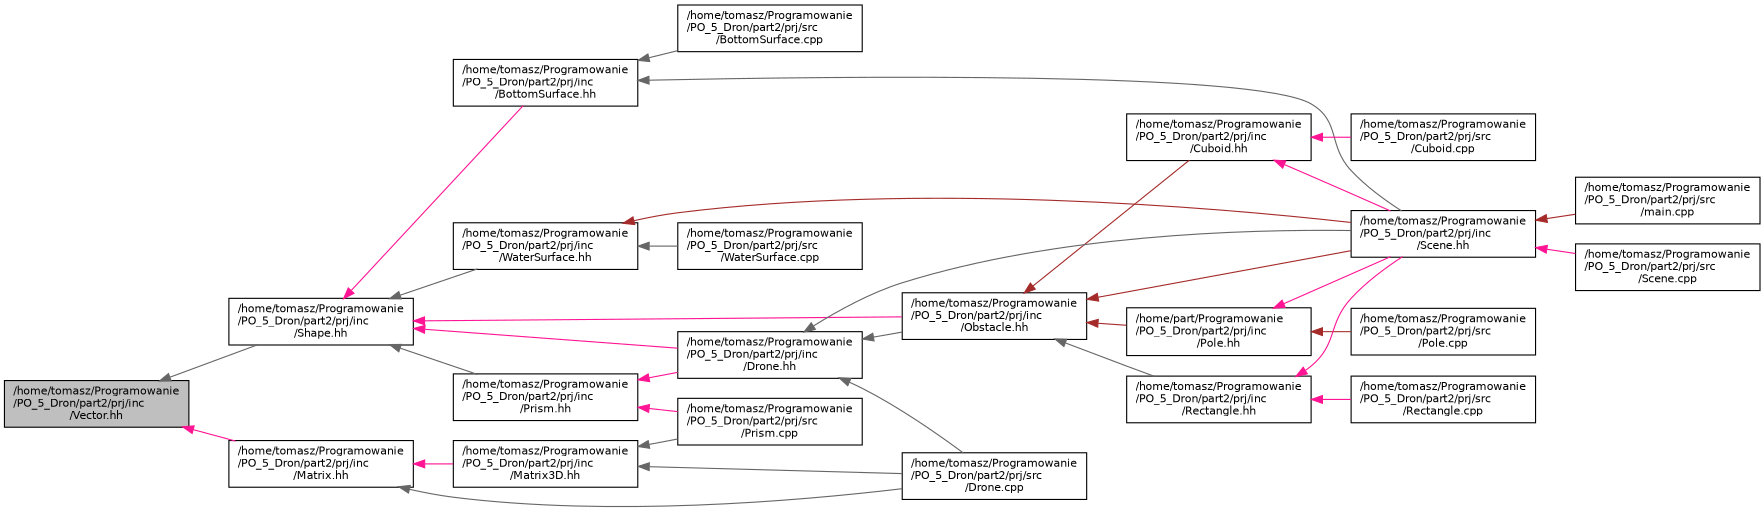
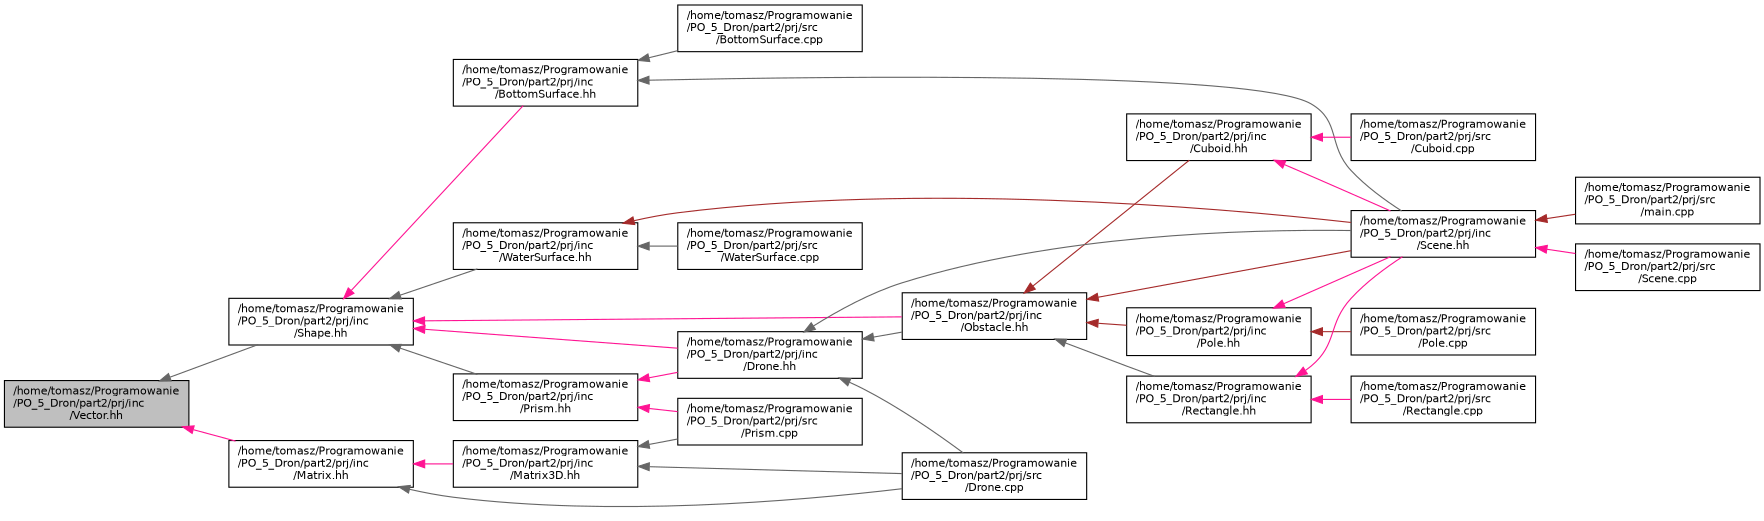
  digraph {
    rankdir=LR
    node [color=black fillcolor=white fontname=Helvetica fontsize=10 shape=record style=filled]
    edge [color=gray40 dir=back fontname=Helvetica fontsize=10 labelfontname=Helvetica labelfontsize=10 style=solid]
    n1 [fillcolor=grey75 fontcolor=black height=0.2 label="/home/tomasz/Programowanie\l/PO_5_Dron/part2/prj/inc\l/Vector.hh" width=0.4]
    n2 [height=0.2 label="/home/tomasz/Programowanie\l/PO_5_Dron/part2/prj/inc\l/Shape.hh" width=0.4]
    n3 [height=0.2 label="/home/tomasz/Programowanie\l/PO_5_Dron/part2/prj/inc\l/Matrix.hh" width=0.4]
    n4 [height=0.2 label="/home/tomasz/Programowanie\l/PO_5_Dron/part2/prj/inc\l/BottomSurface.hh" width=0.4]
    n5 [height=0.2 label="/home/tomasz/Programowanie\l/PO_5_Dron/part2/prj/inc\l/Obstacle.hh" width=0.4]
    n6 [height=0.2 label="/home/tomasz/Programowanie\l/PO_5_Dron/part2/prj/inc\l/Drone.hh" width=0.4]
    n7 [height=0.2 label="/home/tomasz/Programowanie\l/PO_5_Dron/part2/prj/inc\l/Prism.hh" width=0.4]
    n8 [height=0.2 label="/home/tomasz/Programowanie\l/PO_5_Dron/part2/prj/inc\l/WaterSurface.hh" width=0.4]
    n9 [height=0.2 label="/home/tomasz/Programowanie\l/PO_5_Dron/part2/prj/inc\l/Scene.hh" width=0.4]
    n10 [height=0.2 label="/home/tomasz/Programowanie\l/PO_5_Dron/part2/prj/src\l/BottomSurface.cpp" width=0.4]
    n11 [height=0.2 label="/home/tomasz/Programowanie\l/PO_5_Dron/part2/prj/src\l/main.cpp" width=0.4]
    n12 [height=0.2 label="/home/tomasz/Programowanie\l/PO_5_Dron/part2/prj/src\l/Scene.cpp" width=0.4]
    n13 [height=0.2 label="/home/tomasz/Programowanie\l/PO_5_Dron/part2/prj/inc\l/Cuboid.hh" width=0.4]
-   n14 [height=0.2 label="/home/part/Programowanie\l/PO_5_Dron/part2/prj/inc\l/Pole.hh" width=0.4]
+   n14 [height=0.2 label="/home/tomasz/Programowanie\l/PO_5_Dron/part2/prj/inc\l/Pole.hh" width=0.4]
    n15 [height=0.2 label="/home/tomasz/Programowanie\l/PO_5_Dron/part2/prj/inc\l/Rectangle.hh" width=0.4]
    n16 [height=0.2 label="/home/tomasz/Programowanie\l/PO_5_Dron/part2/prj/src\l/Cuboid.cpp" width=0.4]
    n17 [height=0.2 label="/home/tomasz/Programowanie\l/PO_5_Dron/part2/prj/src\l/Pole.cpp" width=0.4]
    n18 [height=0.2 label="/home/tomasz/Programowanie\l/PO_5_Dron/part2/prj/src\l/Rectangle.cpp" width=0.4]
    n19 [height=0.2 label="/home/tomasz/Programowanie\l/PO_5_Dron/part2/prj/src\l/Drone.cpp" width=0.4]
    n20 [height=0.2 label="/home/tomasz/Programowanie\l/PO_5_Dron/part2/prj/src\l/Prism.cpp" width=0.4]
    n21 [height=0.2 label="/home/tomasz/Programowanie\l/PO_5_Dron/part2/prj/src\l/WaterSurface.cpp" width=0.4]
    n22 [height=0.2 label="/home/tomasz/Programowanie\l/PO_5_Dron/part2/prj/inc\l/Matrix3D.hh" width=0.4]
    n1 -> n2
    n1 -> n3 [color=deeppink]
    n2 -> n4 [color=deeppink]
    n2 -> n5 [color=deeppink]
    n2 -> n6 [color=deeppink]
    n2 -> n7
    n2 -> n8
    n3 -> n19
    n3 -> n22 [color=deeppink]
    n4 -> n9
    n4 -> n10
    n5 -> n9 [color=brown]
    n5 -> n13 [color=brown]
    n5 -> n14 [color=brown]
    n5 -> n15
    n6 -> n5
    n6 -> n9
    n6 -> n19
    n7 -> n6 [color=deeppink]
    n7 -> n20 [color=deeppink]
    n8 -> n9 [color=brown]
    n8 -> n21
    n9 -> n11 [color=brown]
    n9 -> n12 [color=deeppink]
    n13 -> n9 [color=deeppink]
    n13 -> n16 [color=deeppink]
    n14 -> n9 [color=deeppink]
    n14 -> n17 [color=brown]
    n15 -> n9 [color=deeppink]
    n15 -> n18 [color=deeppink]
    n22 -> n19
    n22 -> n20
  }
